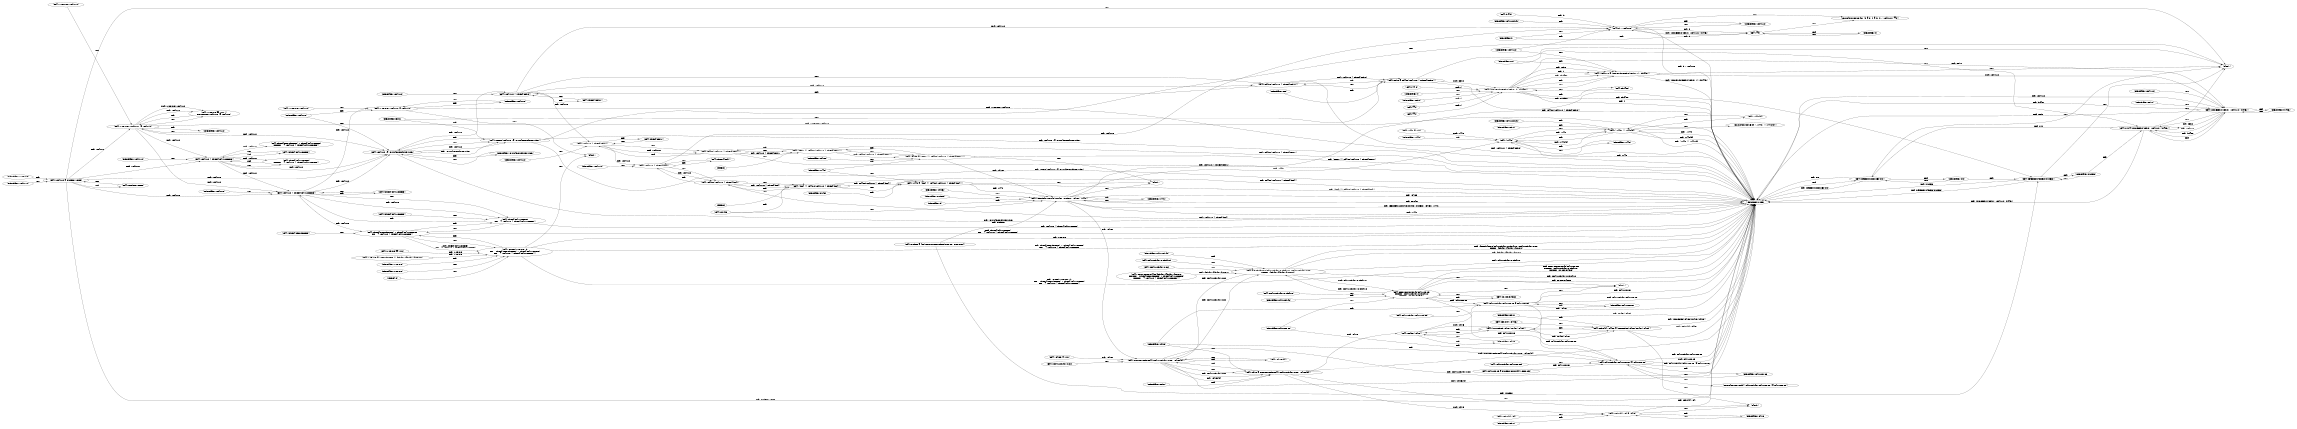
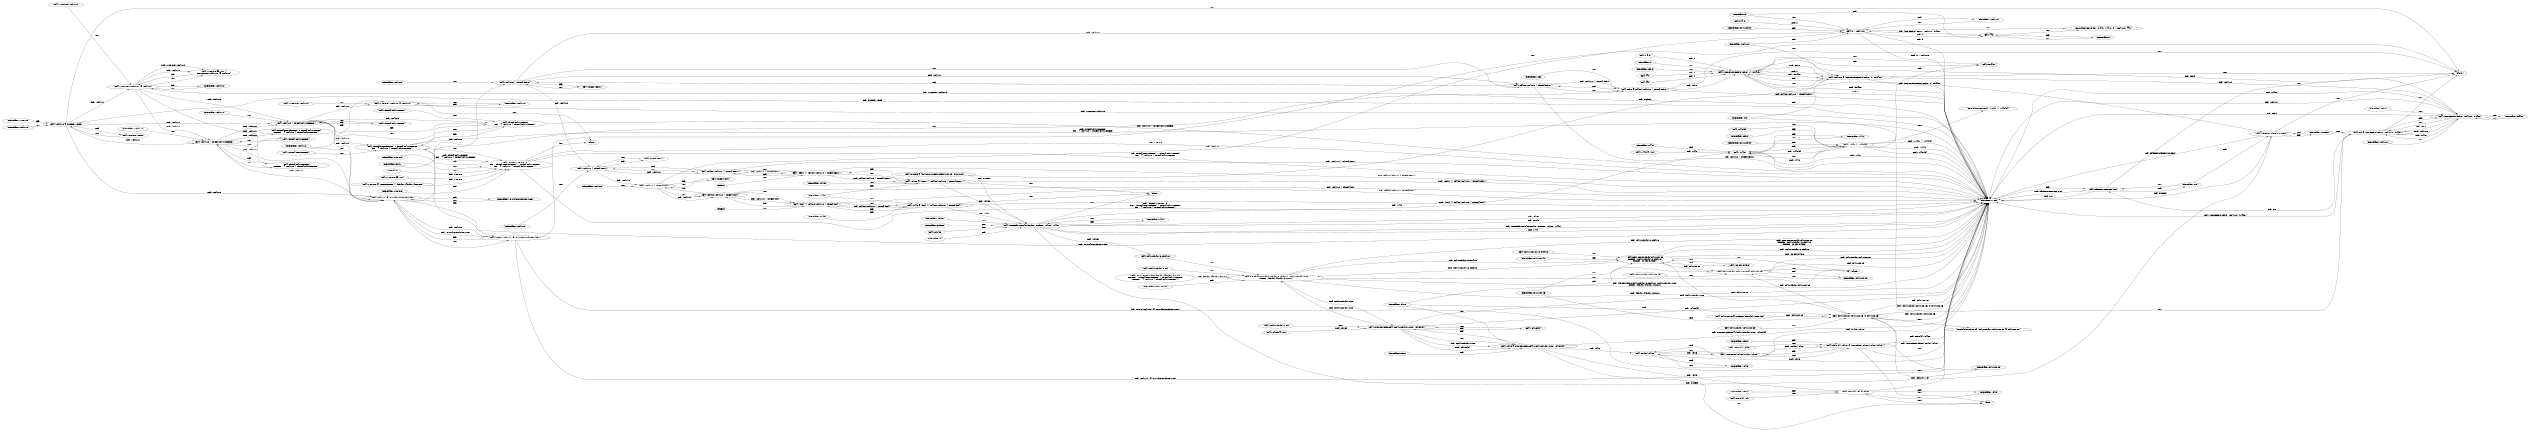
  digraph {
    fontname="DejaVu Sans Mono"
    rankdir=LR
    node [fontname="DejaVu Sans Mono"]
    edge [fontname="DejaVu Sans Mono"]
    n1 [label="(Call,ncolumns * sizeof(ColumnIOData))"]
    n2 [label="(Call,sizeof(RecordIOData) - sizeof(ColumnIOData)\n\t\t\t   + ncolumns * sizeof(ColumnIOData))"]
    n3 [label="(Call,sizeof(ColumnIOData)\n\t\t\t   + ncolumns * sizeof(ColumnIOData))"]
    n4 [label="(Call,my_extra->ncolumns = ncolumns)"]
    n5 [label="(Call,ncolumns <= MaxTupleAttributeNumber)"]
    n6 [label="(Call,sizeof(ColumnIOData))"]
    n7 [label="(MethodReturn,RET)"]
    n8 [label="(Call,MemSet(my_extra, 0,\n\t\t\t   sizeof(RecordIOData) - sizeof(ColumnIOData)\n\t\t\t   + ncolumns * sizeof(ColumnIOData)))"]
    n9 [label="(Block,)"]
    n10 [label="(Identifier,ncolumns)"]
    n11 [label="(Call,Assert(ncolumns <= MaxTupleAttributeNumber))"]
    n12 [label="(Call,ncolumns * sizeof(Pairs))"]
    n13 [label="(Identifier,MaxTupleAttributeNumber)"]
    n14 [label="(Call,ncolumns * sizeof(ColumnIOData))"]
    n15 [label="(Call,sizeof(RecordIOData) - sizeof(ColumnIOData)\n\t\t\t\t\t\t\t   + ncolumns * sizeof(ColumnIOData))"]
    n16 [label="(Call,sizeof(ColumnIOData))"]
    n17 [label="(Call,sizeof(ColumnIOData)\n\t\t\t\t\t\t\t   + ncolumns * sizeof(ColumnIOData))"]
    n18 [label="(Call,my_extra->ncolumns != ncolumns)"]
    n19 [label="(Call,my_extra == NULL ||\n\t\tmy_extra->ncolumns != ncolumns)"]
    n20 [label="(Identifier,ncolumns)"]
    n21 [label="(Call,PG_RETURN_POINTER(out))"]
    n22 [label="(Call,ncolumns = tupdesc->natts)"]
    n23 [label="(Call,tupdesc->natts)"]
    n24 [label="(Block,)"]
    n25 [label="(Call,palloc(ncolumns * sizeof(Pairs)))"]
    n26 [label="(Call,ncolumns * sizeof(Datum))"]
    n27 [label="(Call,i < ncolumns)"]
    n28 [label="(Call,sizeof(Pairs))"]
    n29 [label="(Call,pairs = palloc(ncolumns * sizeof(Pairs)))"]
    n30 [label="(Call,palloc(ncolumns * sizeof(Datum)))"]
    n31 [label="(Call,ncolumns * sizeof(bool))"]
    n32 [label="(Call,sizeof(Datum))"]
    n33 [label="(Call,++i)"]
    n34 [label="(Identifier,ncolumns)"]
    n35 [label="(ControlStructure,for (i = 0, j = 0; i < ncolumns; ++i))"]
    n36 [label="(Call,hstoreUniquePairs(pairs, j, &buflen))"]
    n37 [label="(Call,ncolumns = hstoreUniquePairs(pairs, j, &buflen))"]
    n38 [label="(Call,hstorePairs(pairs, ncolumns, buflen))"]
    n39 [label="(Call,&buflen)"]
    n40 [label="(Call,out = hstorePairs(pairs, ncolumns, buflen))"]
    n41 [label="(Identifier,buflen)"]
    n42 [label="(Identifier,out)"]
    n43 [label="(Call,ReleaseTupleDesc(tupdesc))"]
    n44 [label="(Call,(Datum *) palloc(ncolumns * sizeof(Datum)))"]
    n45 [label="(Call,palloc(ncolumns * sizeof(bool)))"]
    n46 [label="(Call,sizeof(bool))"]
    n47 [label="(Call,values = (Datum *) palloc(ncolumns * sizeof(Datum)))"]
    n48 [label="(Call,heap_deform_tuple(&tuple, tupdesc, values, nulls))"]
    n49 [label="(Block,)"]
    n50 [label="(Call,!nulls)"]
    n51 [label="(Call,OutputFunctionCall(&column_info->proc, values[i]))"]
    n52 [label="(Identifier,nulls)"]
    n53 [label="(Call,!nulls || nulls[i])"]
    n54 [label="(Identifier,nulls)"]
    n55 [label="(Call,fmgr_info_cxt(column_info->typiofunc, &column_info->proc,\n\t\t\t\t\t\t  fcinfo->flinfo->fn_mcxt))"]
    n56 [label="(Call,value = OutputFunctionCall(&column_info->proc, values[i]))"]
    n57 [label="(Call,values[i])"]
    n58 [label="(Identifier,tupdesc)"]
    n59 [label="(Call,nulls[i])"]
    n60 [label="(ControlStructure,if (!nulls || nulls[i]))"]
    n61 [label="(Call,getTypeOutputInfo(column_type,\n\t\t\t\t\t\t\t  &column_info->typiofunc,\n\t\t\t\t\t\t\t  &typIsVarlena))"]
    n62 [label="(Block,)"]
    n63 [label="(Call,pairs[j].val = value)"]
    n64 [label="(Call,strlen(value))"]
    n65 [label="(Block,)"]
    n66 [label="(Call,column_info->column_type = column_type)"]
    n67 [label="(Call,&typIsVarlena)"]
    n68 [label="(Call,column_info->column_type != column_type)"]
    n69 [label="(Identifier,column_type)"]
    n70 [label="(ControlStructure,if (column_info->column_type != column_type))"]
    n71 [label="(Identifier,column_type)"]
    n72 [label="(Identifier,value)"]
    n73 [label="(Call,hstoreCheckValLen(strlen(value)))"]
    n74 [label="(Identifier,value)"]
    n75 [label="(Call,pairs[j].vallen = hstoreCheckValLen(strlen(value)))"]
    n76 [label="(Call,(bool *) palloc(ncolumns * sizeof(bool)))"]
    n77 [label="(Call,nulls = (bool *) palloc(ncolumns * sizeof(bool)))"]
    n78 [label="(Identifier,i)"]
    n79 [label="(Identifier,ncolumns)"]
    n80 [label="(Call,sizeof(ColumnIOData))"]
    n81 [label="(Identifier,out)"]
    n82 [label="(Call,column_type = tupdesc->attrs[i]->atttypid)"]
    n83 [label="(Call,&column_info->proc)"]
    n84 [label="(Call,my_extra = (RecordIOData *) fcinfo->flinfo->fn_extra)"]
    n85 [label="(Identifier,my_extra)"]
    n86 [label="(Call,pairs[j].val)"]
    n87 [label="(Identifier,column_info)"]
    n88 [label="(Identifier,my_extra)"]
    n89 [label="(Identifier,my_extra)"]
    n90 [label="(Identifier,pairs)"]
    n91 [label="(Call,++j)"]
    n92 [label="(Identifier,values)"]
    n93 [label="(Identifier,tupdesc)"]
    n94 [label="(Identifier,pairs)"]
    n95 [label="(Call,&tuple)"]
    n96 [label="(Identifier,nulls)"]
    n97 [label="(Call,j = 0)"]
    n98 [label="(Identifier,ncolumns)"]
    n99 [label="(Call,values = NULL)"]
    n100 [label="(Call,tupdesc = lookup_rowtype_tupdesc(tupType, tupTypmod))"]
    n101 [label="(Identifier,j)"]
    n102 [label="(Identifier,column_info)"]
    n103 [label="(Identifier,column_type)"]
    n104 [label="(Identifier,rec)"]
    n105 [label="(Identifier,pairs)"]
    n106 [label="(Call,my_extra->ncolumns)"]
    n107 [label="(Identifier,values)"]
    n108 [label="(Identifier,i)"]
    n109 [label="(Call,i = 0)"]
    n110 [label="(Identifier,ncolumns)"]
    n111 [label="(Call,nulls = NULL)"]
    n112 [label="(Call,my_extra->ncolumns)"]
    n113 [label="(Call,&column_info->proc)"]
    n114 [label="(Identifier,pairs)"]
    n115 [label="(Call,MemoryContextAlloc(fcinfo->flinfo->fn_mcxt,\n\t\t\t\t\t\t\t   sizeof(RecordIOData) - sizeof(ColumnIOData)\n\t\t\t\t\t\t\t   + ncolumns * sizeof(ColumnIOData)))"]
    n116 [label="(Identifier,nulls)"]
    n117 [label="(Identifier,column_info)"]
    n118 [label="(Identifier,i)"]
    n119 [label="(Identifier,pairs)"]
    n120 [label="(Identifier,ncolumns)"]
    n121 [label="(Call,++j)"]
    n122 [label="(Identifier,ncolumns)"]
    n123 [label="(Identifier,ncolumns)"]
    n124 [label="(Call,column_info->typiofunc)"]
    n125 [label="(Call,column_info->column_type)"]
    n126 [label="(Identifier,ncolumns)"]
    n127 [label="(Literal,0)"]
    n128 [label="(Call,my_extra == NULL)"]
    n129 [label="(Identifier,ncolumns)"]
    n130 [label="(Identifier,tuple)"]
    n131 [label="(Call,sizeof(RecordIOData))"]
    n132 [label="(Identifier,value)"]
    n133 [label="(Identifier,pairs)"]
    n134 [label="(Identifier,column_info)"]
    n135 [label="(Call,column_info->column_type)"]
    n136 [label="(Call,pairs[j].vallen)"]
    n137 [label="(Identifier,pairs)"]
    n138 [label="(Call,&column_info->typiofunc)"]
    n139 [label="(Identifier,ncolumns)"]
    1000311
    1000320
    n1 -> n2 [label="DDG: ncolumns"]
    n1 -> n3 [label="AST: "]
    n1 -> n3 [label="DDG: ncolumns"]
    n1 -> n4 [label="DDG: ncolumns"]
    n1 -> n5 [label="DDG: ncolumns"]
    n1 -> n6 [label="CFG: "]
    n2 -> n3 [label="CFG: "]
    n2 -> n7 [label="DDG: sizeof(ColumnIOData)\n\t\t\t   + ncolumns * sizeof(ColumnIOData)"]
    n2 -> n8 [label="AST: "]
    n2 -> n8 [label="DDG: sizeof(ColumnIOData)\n\t\t\t   + ncolumns * sizeof(ColumnIOData)"]
    n3 -> n1 [label="CFG: "]
    n3 -> n2 [label="AST: "]
    n3 -> n7 [label="DDG: ncolumns * sizeof(ColumnIOData)"]
    n4 -> n7 [label="DDG: my_extra->ncolumns"]
    n4 -> n9 [label="AST: "]
    n4 -> n10 [label="CFG: "]
    n5 -> n7 [label="DDG: MaxTupleAttributeNumber"]
    n5 -> n11 [label="AST: "]
    n5 -> n11 [label="DDG: ncolumns"]
    n5 -> n11 [label="DDG: MaxTupleAttributeNumber"]
    n5 -> n12 [label="DDG: ncolumns"]
    n5 -> n13 [label="CFG: "]
    n6 -> n1 [label="AST: "]
    n7 -> n21 [label="CFG: "]
    n8 -> n2 [label="CFG: "]
    n8 -> n7 [label="DDG: sizeof(RecordIOData) - sizeof(ColumnIOData)\n\t\t\t   + ncolumns * sizeof(ColumnIOData)"]
    n8 -> n7 [label="DDG: MemSet(my_extra, 0,\n\t\t\t   sizeof(RecordIOData) - sizeof(ColumnIOData)\n\t\t\t   + ncolumns * sizeof(ColumnIOData))"]
    n8 -> n7 [label="DDG: my_extra"]
    n8 -> n9 [label="AST: "]
    n10 -> n4 [label="AST: "]
    n11 -> n5 [label="CFG: "]
    n11 -> n7 [label="DDG: ncolumns <= MaxTupleAttributeNumber"]
    n11 -> n7 [label="DDG: Assert(ncolumns <= MaxTupleAttributeNumber)"]
    n11 -> n24 [label="AST: "]
    n12 -> n25 [label="AST: "]
    n12 -> n25 [label="DDG: ncolumns"]
    n12 -> n26 [label="DDG: ncolumns"]
    n12 -> n27 [label="DDG: ncolumns"]
    n12 -> n28 [label="CFG: "]
    n13 -> n5 [label="AST: "]
    n14 -> n1 [label="DDG: ncolumns"]
    n14 -> n5 [label="DDG: ncolumns"]
    n14 -> n15 [label="DDG: ncolumns"]
    n14 -> n16 [label="CFG: "]
    n14 -> n17 [label="AST: "]
    n14 -> n17 [label="DDG: ncolumns"]
    n16 -> n14 [label="AST: "]
    n17 -> n14 [label="CFG: "]
    n18 -> n1 [label="DDG: ncolumns"]
    n18 -> n5 [label="DDG: ncolumns"]
    n18 -> n7 [label="DDG: my_extra->ncolumns"]
    n18 -> n14 [label="DDG: ncolumns"]
    n18 -> n19 [label="AST: "]
    n18 -> n19 [label="DDG: my_extra->ncolumns"]
    n18 -> n19 [label="DDG: ncolumns"]
    n18 -> n20 [label="CFG: "]
    n19 -> n18 [label="CFG: "]
    n20 -> n18 [label="AST: "]
    n21 -> n7 [label="DDG: PG_RETURN_POINTER(out)"]
    n21 -> n7 [label="DDG: out"]
    n21 -> n24 [label="AST: "]
    n21 -> n42 [label="CFG: "]
    n22 -> n1 [label="DDG: ncolumns"]
    n22 -> n5 [label="DDG: ncolumns"]
    n22 -> n7 [label="DDG: tupdesc->natts"]
    n22 -> n14 [label="DDG: ncolumns"]
    n22 -> n18 [label="DDG: ncolumns"]
    n22 -> n23 [label="CFG: "]
    n22 -> n24 [label="AST: "]
    n23 -> n22 [label="AST: "]
    n25 -> n7 [label="DDG: ncolumns * sizeof(Pairs)"]
    n25 -> n12 [label="CFG: "]
    n25 -> n29 [label="AST: "]
    n25 -> n29 [label="DDG: ncolumns * sizeof(Pairs)"]
    n26 -> n30 [label="AST: "]
    n26 -> n30 [label="DDG: ncolumns"]
    n26 -> n31 [label="DDG: ncolumns"]
    n26 -> n32 [label="CFG: "]
    n27 -> n7 [label="DDG: i"]
    n27 -> n7 [label="DDG: i < ncolumns"]
    n27 -> n33 [label="DDG: i"]
    n27 -> n34 [label="CFG: "]
    n27 -> n35 [label="AST: "]
    n28 -> n12 [label="AST: "]
    n29 -> n7 [label="DDG: palloc(ncolumns * sizeof(Pairs))"]
    n29 -> n24 [label="AST: "]
    n29 -> n25 [label="CFG: "]
    n29 -> n36 [label="DDG: pairs"]
    n30 -> n7 [label="DDG: ncolumns * sizeof(Datum)"]
    n30 -> n26 [label="CFG: "]
    n30 -> n44 [label="AST: "]
    n30 -> n44 [label="DDG: ncolumns * sizeof(Datum)"]
    n31 -> n27 [label="DDG: ncolumns"]
    n31 -> n45 [label="AST: "]
    n31 -> n45 [label="DDG: ncolumns"]
    n31 -> n46 [label="CFG: "]
    n32 -> n26 [label="AST: "]
    n33 -> n27 [label="DDG: hstorePairs(pairs, ncolumns, buflen)"]
    n33 -> n35 [label="AST: "]
    n33 -> n78 [label="CFG: "]
    n34 -> n27 [label="AST: "]
    n36 -> n7 [label="DDG: &buflen"]
    n36 -> n7 [label="DDG: j"]
    n36 -> n37 [label="AST: "]
    n36 -> n37 [label="DDG: pairs"]
    n36 -> n37 [label="DDG: j"]
    n36 -> n37 [label="DDG: &buflen"]
    n36 -> n38 [label="DDG: pairs"]
    n36 -> n39 [label="CFG: "]
    n37 -> n7 [label="DDG: hstoreUniquePairs(pairs, j, &buflen)"]
    n37 -> n24 [label="AST: "]
    n37 -> n36 [label="CFG: "]
    n37 -> n38 [label="DDG: ncolumns"]
    n38 -> n7 [label="DDG: buflen"]
    n38 -> n7 [label="DDG: ncolumns"]
    n38 -> n7 [label="DDG: pairs"]
    n38 -> n40 [label="AST: "]
    n38 -> n40 [label="DDG: pairs"]
    n38 -> n40 [label="DDG: ncolumns"]
    n38 -> n40 [label="DDG: buflen"]
    n38 -> n41 [label="CFG: "]
    n39 -> n36 [label="AST: "]
    n40 -> n7 [label="DDG: hstorePairs(pairs, ncolumns, buflen)"]
    n40 -> n21 [label="DDG: out"]
    n40 -> n24 [label="AST: "]
    n40 -> n38 [label="CFG: "]
    n41 -> n38 [label="AST: "]
    n42 -> n21 [label="AST: "]
    n42 -> n43 [label="CFG: "]
    n43 -> n7 [label="DDG: tupdesc"]
    n43 -> n7 [label="DDG: ReleaseTupleDesc(tupdesc)"]
    n43 -> n24 [label="AST: "]
    n43 -> n58 [label="CFG: "]
    n44 -> n7 [label="DDG: palloc(ncolumns * sizeof(Datum))"]
    n44 -> n30 [label="CFG: "]
    n44 -> n47 [label="AST: "]
    n44 -> n47 [label="DDG: palloc(ncolumns * sizeof(Datum))"]
    n45 -> n7 [label="DDG: ncolumns * sizeof(bool)"]
    n45 -> n31 [label="CFG: "]
    n45 -> n76 [label="AST: "]
    n45 -> n76 [label="DDG: ncolumns * sizeof(bool)"]
    n46 -> n31 [label="AST: "]
    n47 -> n7 [label="DDG: (Datum *) palloc(ncolumns * sizeof(Datum))"]
    n47 -> n44 [label="CFG: "]
    n47 -> n48 [label="DDG: values"]
    n47 -> n49 [label="AST: "]
    n48 -> n7 [label="DDG: heap_deform_tuple(&tuple, tupdesc, values, nulls)"]
    n48 -> n7 [label="DDG: nulls"]
    n48 -> n7 [label="DDG: values"]
    n48 -> n7 [label="DDG: &tuple"]
    n48 -> n43 [label="DDG: tupdesc"]
    n48 -> n49 [label="AST: "]
    n48 -> n50 [label="DDG: nulls"]
-   n48 -> n51 [label="DDG: values"]
+   n48 -> n124 [label="DDG: values"]
    n48 -> n52 [label="CFG: "]
    n50 -> n7 [label="DDG: nulls"]
    n50 -> n53 [label="AST: "]
    n50 -> n53 [label="DDG: nulls"]
    n50 -> n54 [label="CFG: "]
    n51 -> n7 [label="DDG: &column_info->proc"]
    n51 -> n7 [label="DDG: values[i]"]
    n51 -> n55 [label="DDG: &column_info->proc"]
    n51 -> n56 [label="AST: "]
    n51 -> n56 [label="DDG: &column_info->proc"]
    n51 -> n56 [label="DDG: values[i]"]
    n51 -> n57 [label="CFG: "]
    n52 -> n48 [label="AST: "]
    n53 -> n7 [label="DDG: !nulls || nulls[i]"]
    n53 -> n7 [label="DDG: !nulls"]
    n53 -> n7 [label="DDG: nulls[i]"]
    n53 -> n50 [label="CFG: "]
    n53 -> n50 [label="DDG: nulls[i]"]
-   n53 -> n59 [label="CFG: "]
+   n53 -> n39 [label="CFG: "]
    n53 -> n60 [label="AST: "]
    n54 -> n50 [label="AST: "]
    n55 -> n7 [label="DDG: fmgr_info_cxt(column_info->typiofunc, &column_info->proc,\n\t\t\t\t\t\t  fcinfo->flinfo->fn_mcxt)"]
    n55 -> n7 [label="DDG: fcinfo->flinfo->fn_mcxt"]
    n55 -> n7 [label="DDG: column_info->typiofunc"]
    n55 -> n51 [label="DDG: &column_info->proc"]
    n55 -> n61 [label="DDG: column_info->typiofunc"]
    n55 -> n62 [label="AST: "]
    n56 -> n7 [label="DDG: OutputFunctionCall(&column_info->proc, values[i])"]
    n56 -> n51 [label="CFG: "]
    n56 -> n63 [label="DDG: value"]
    n56 -> n64 [label="DDG: value"]
    n56 -> n65 [label="AST: "]
    n57 -> n51 [label="AST: "]
    n58 -> n40 [label="CFG: "]
    n58 -> n43 [label="AST: "]
    n59 -> n53 [label="AST: "]
    n61 -> n7 [label="DDG: getTypeOutputInfo(column_type,\n\t\t\t\t\t\t\t  &column_info->typiofunc,\n\t\t\t\t\t\t\t  &typIsVarlena)"]
    n61 -> n7 [label="DDG: &column_info->typiofunc"]
    n61 -> n7 [label="DDG: &typIsVarlena"]
    n61 -> n55 [label="DDG: &column_info->typiofunc"]
    n61 -> n62 [label="AST: "]
    n61 -> n66 [label="DDG: column_type"]
    n61 -> n67 [label="CFG: "]
    n63 -> n7 [label="DDG: pairs[j].val"]
    n63 -> n65 [label="AST: "]
    n63 -> n72 [label="CFG: "]
    n64 -> n7 [label="DDG: value"]
    n64 -> n73 [label="AST: "]
    n64 -> n73 [label="DDG: value"]
    n64 -> n74 [label="CFG: "]
    n66 -> n7 [label="DDG: column_type"]
    n66 -> n7 [label="DDG: column_info->column_type"]
    n66 -> n62 [label="AST: "]
    n66 -> n68 [label="DDG: column_info->column_type"]
    n66 -> n69 [label="CFG: "]
    n67 -> n61 [label="AST: "]
    n68 -> n7 [label="DDG: column_type"]
    n68 -> n7 [label="DDG: column_info->column_type != column_type"]
    n68 -> n7 [label="DDG: column_info->column_type"]
    n68 -> n61 [label="DDG: column_type"]
    n68 -> n70 [label="AST: "]
    n68 -> n71 [label="CFG: "]
    n69 -> n66 [label="AST: "]
    n71 -> n68 [label="AST: "]
    n72 -> n63 [label="AST: "]
    n73 -> n7 [label="DDG: strlen(value)"]
    n73 -> n64 [label="CFG: "]
    n73 -> n75 [label="AST: "]
    n73 -> n75 [label="DDG: strlen(value)"]
    n74 -> n64 [label="AST: "]
    n75 -> n7 [label="DDG: hstoreCheckValLen(strlen(value))"]
    n75 -> n7 [label="DDG: pairs[j].vallen"]
    n75 -> n65 [label="AST: "]
    n75 -> n73 [label="CFG: "]
    n76 -> n7 [label="DDG: palloc(ncolumns * sizeof(bool))"]
    n76 -> n45 [label="CFG: "]
    n76 -> n77 [label="AST: "]
    n76 -> n77 [label="DDG: palloc(ncolumns * sizeof(bool))"]
    n77 -> n7 [label="DDG: (bool *) palloc(ncolumns * sizeof(bool))"]
    n77 -> n48 [label="DDG: nulls"]
    n77 -> n49 [label="AST: "]
-   n95 -> n76 [label="CFG: "]
+   n77 -> n76 [label="CFG: "]
    n78 -> n33 [label="AST: "]
    n79 -> n4 [label="CFG: "]
    n79 -> n5 [label="AST: "]
    n80 -> n3 [label="AST: "]
    n81 -> n37 [label="CFG: "]
    n81 -> n40 [label="AST: "]
    n82 -> n68 [label="DDG: column_type"]
    n83 -> n55 [label="AST: "]
    n84 -> n8 [label="DDG: my_extra"]
    n85 -> n8 [label="CFG: "]
    n86 -> n63 [label="AST: "]
    n87 -> n61 [label="CFG: "]
    n88 -> n22 [label="CFG: "]
    n89 -> n8 [label="AST: "]
    n90 -> n63 [label="CFG: "]
    n91 -> n36 [label="DDG: j"]
    n92 -> n48 [label="AST: "]
    n93 -> n48 [label="AST: "]
    n94 -> n53 [label="CFG: "]
    n95 -> n48 [label="AST: "]
    n96 -> n50 [label="CFG: "]
    n97 -> n36 [label="DDG: j"]
    n98 -> n31 [label="AST: "]
    n99 -> n51 [label="DDG: values"]
    n100 -> n43 [label="DDG: tupdesc"]
    n100 -> n48 [label="DDG: tupdesc"]
    n101 -> n36 [label="AST: "]
    n102 -> n53 [label="CFG: "]
    n103 -> n61 [label="AST: "]
    n103 -> n68 [label="CFG: "]
    n104 -> n29 [label="CFG: "]
    n105 -> n56 [label="CFG: "]
    n106 -> n18 [label="AST: "]
    n107 -> n47 [label="AST: "]
    n108 -> n48 [label="CFG: "]
    n109 -> n27 [label="DDG: i"]
    n110 -> n26 [label="AST: "]
    n111 -> n50 [label="DDG: nulls"]
    n112 -> n4 [label="AST: "]
    n113 -> n51 [label="AST: "]
    n114 -> n36 [label="AST: "]
    n115 -> n55 [label="DDG: fcinfo->flinfo->fn_mcxt"]
    n116 -> n47 [label="CFG: "]
    n116 -> n77 [label="AST: "]
    n117 -> n55 [label="CFG: "]
    n118 -> n27 [label="AST: "]
    n118 -> n33 [label="CFG: "]
    n119 -> n38 [label="AST: "]
    n120 -> n38 [label="AST: "]
    n121 -> n36 [label="DDG: j"]
    n122 -> n1 [label="AST: "]
    n123 -> n27 [label="CFG: "]
    n123 -> n37 [label="AST: "]
    n124 -> n55 [label="AST: "]
    n125 -> n68 [label="AST: "]
    n126 -> n14 [label="AST: "]
    n127 -> n8 [label="AST: "]
    n128 -> n8 [label="DDG: my_extra"]
    n129 -> n12 [label="AST: "]
    n130 -> n77 [label="CFG: "]
    n131 -> n2 [label="AST: "]
    n132 -> n56 [label="AST: "]
    n132 -> n66 [label="CFG: "]
    n132 -> n68 [label="CFG: "]
    n133 -> n75 [label="CFG: "]
    n134 -> n27 [label="CFG: "]
    n135 -> n66 [label="AST: "]
    n136 -> n75 [label="AST: "]
    n137 -> n11 [label="CFG: "]
    n137 -> n29 [label="AST: "]
    n138 -> n61 [label="AST: "]
    n139 -> n22 [label="AST: "]
    1000311 -> n44 [label="AST: "]
    1000320 -> n76 [label="AST: "]
  }
